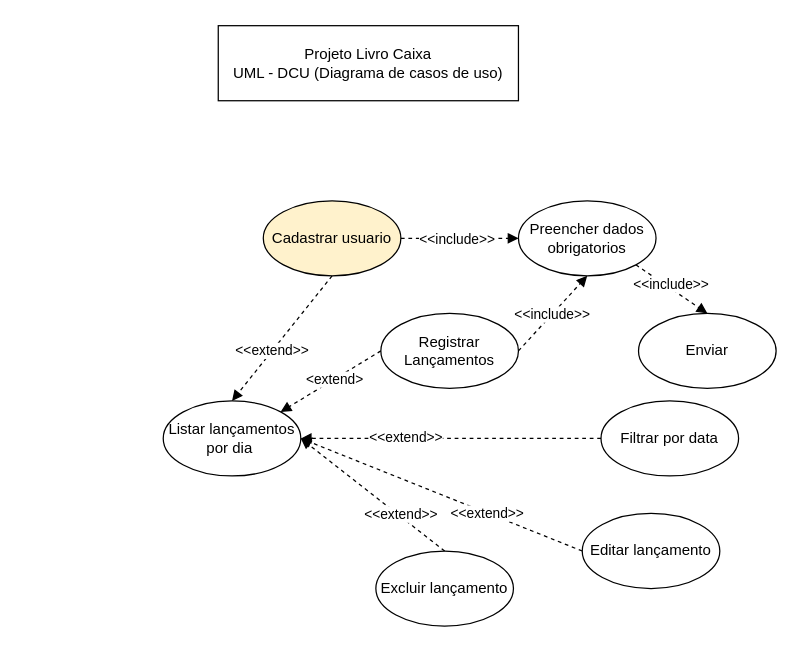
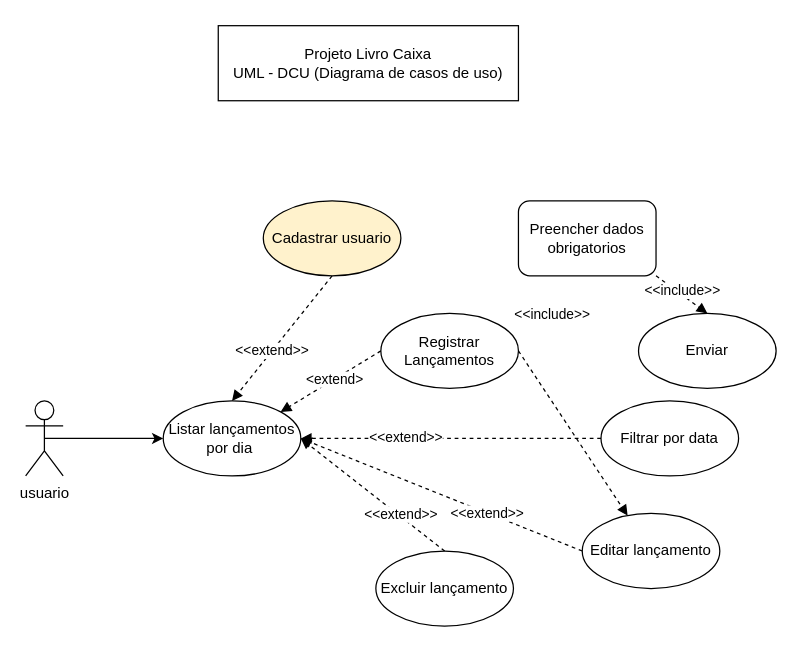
  <mxCell id="0" />
  <mxCell id="1" parent="0" />
  <mxCell id="2" value="Projeto Livro Caixa&lt;div&gt;UML - DCU (Diagrama de casos de uso)&lt;/div&gt;" style="rounded=0;whiteSpace=wrap;html=1;" vertex="1" parent="1"><mxGeometry x="174" y="20" width="240" height="60" as="geometry" /></mxCell>
- <mxCell id="5" value="Preencher dados obrigatorios" style="ellipse;whiteSpace=wrap;html=1;align=center;" vertex="1" parent="1"><mxGeometry x="414" y="160" width="110" height="60" as="geometry" /></mxCell>
+ <mxCell id="3" style="edgeStyle=orthogonalEdgeStyle;rounded=0;orthogonalLoop=1;jettySize=auto;html=1;exitX=0.5;exitY=0.5;exitDx=0;exitDy=0;exitPerimeter=0;entryX=0;entryY=0.5;entryDx=0;entryDy=0;" edge="1" parent="1" source="4" target="10"><mxGeometry relative="1" as="geometry" /></mxCell>
+ <mxCell id="4" value="usuario" style="shape=umlActor;verticalLabelPosition=bottom;verticalAlign=top;html=1;" vertex="1" parent="1"><mxGeometry x="20" y="320" width="30" height="60" as="geometry" /></mxCell>
+ <mxCell id="5" value="Preencher dados obrigatorios" style="whiteSpace=wrap;html=1;align=center;rounded=1;" vertex="1" parent="1"><mxGeometry x="414" y="160" width="110" height="60" as="geometry" /></mxCell>
  <mxCell id="6" style="rounded=0;orthogonalLoop=1;jettySize=auto;html=1;entryX=0.5;entryY=0;entryDx=0;entryDy=0;dashed=1;endArrow=block;endFill=1;exitX=0.5;exitY=1;exitDx=0;exitDy=0;" edge="1" parent="1" source="16" target="10"><mxGeometry relative="1" as="geometry"><mxPoint x="250" y="220" as="sourcePoint" /></mxGeometry></mxCell>
  <mxCell id="7" value="&amp;lt;&amp;lt;extend&amp;gt;&amp;gt;" style="edgeLabel;html=1;align=center;verticalAlign=middle;resizable=0;points=[];" vertex="1" connectable="0" parent="6"><mxGeometry x="0.205" relative="1" as="geometry"><mxPoint y="-1" as="offset" /></mxGeometry></mxCell>
  <mxCell id="8" value="Registrar Lançamentos" style="ellipse;whiteSpace=wrap;html=1;align=center;" vertex="1" parent="1"><mxGeometry x="304" y="250" width="110" height="60" as="geometry" /></mxCell>
  <mxCell id="9" value="Enviar" style="ellipse;whiteSpace=wrap;html=1;align=center;" vertex="1" parent="1"><mxGeometry x="510" y="250" width="110" height="60" as="geometry" /></mxCell>
  <mxCell id="10" value="Listar lançamentos por dia&amp;nbsp;" style="ellipse;whiteSpace=wrap;html=1;align=center;" vertex="1" parent="1"><mxGeometry x="130" y="320" width="110" height="60" as="geometry" /></mxCell>
  <mxCell id="11" value="Filtrar por data" style="ellipse;whiteSpace=wrap;html=1;align=center;" vertex="1" parent="1"><mxGeometry x="480" y="320" width="110" height="60" as="geometry" /></mxCell>
  <mxCell id="12" value="Excluir lançamento" style="ellipse;whiteSpace=wrap;html=1;align=center;" vertex="1" parent="1"><mxGeometry x="300" y="440" width="110" height="60" as="geometry" /></mxCell>
  <mxCell id="13" value="Editar lançamento" style="ellipse;whiteSpace=wrap;html=1;align=center;" vertex="1" parent="1"><mxGeometry x="465" y="410" width="110" height="60" as="geometry" /></mxCell>
  <mxCell id="14" style="rounded=0;orthogonalLoop=1;jettySize=auto;html=1;entryX=1;entryY=0;entryDx=0;entryDy=0;dashed=1;endArrow=block;endFill=1;exitX=0;exitY=0.5;exitDx=0;exitDy=0;" edge="1" parent="1" source="8" target="10"><mxGeometry relative="1" as="geometry"><mxPoint x="384" y="320" as="sourcePoint" /><mxPoint x="294" y="380" as="targetPoint" /></mxGeometry></mxCell>
  <mxCell id="15" value="&amp;lt;extend&amp;gt;" style="edgeLabel;html=1;align=center;verticalAlign=middle;resizable=0;points=[];" vertex="1" connectable="0" parent="14"><mxGeometry x="-0.068" relative="1" as="geometry"><mxPoint as="offset" /></mxGeometry></mxCell>
  <mxCell id="16" value="Cadastrar usuario" style="ellipse;whiteSpace=wrap;html=1;align=center;fillColor=#fff2cc;" vertex="1" parent="1"><mxGeometry x="210" y="160" width="110" height="60" as="geometry" /></mxCell>
- <mxCell id="17" style="rounded=0;orthogonalLoop=1;jettySize=auto;html=1;entryX=0.5;entryY=1;entryDx=0;entryDy=0;dashed=1;endArrow=block;endFill=1;exitX=1;exitY=0.5;exitDx=0;exitDy=0;" edge="1" parent="1" source="8" target="5"><mxGeometry relative="1" as="geometry"><mxPoint x="314" y="280" as="sourcePoint" /><mxPoint x="234" y="339" as="targetPoint" /></mxGeometry></mxCell>
- <mxCell id="18" style="rounded=0;orthogonalLoop=1;jettySize=auto;html=1;entryX=0;entryY=0.5;entryDx=0;entryDy=0;dashed=1;endArrow=block;endFill=1;exitX=1;exitY=0.5;exitDx=0;exitDy=0;" edge="1" parent="1" source="16" target="5"><mxGeometry relative="1" as="geometry"><mxPoint x="398" y="254" as="sourcePoint" /><mxPoint x="465" y="210" as="targetPoint" /></mxGeometry></mxCell>
- <mxCell id="19" value="&amp;lt;&amp;lt;include&amp;gt;&amp;gt;" style="edgeLabel;html=1;align=center;verticalAlign=middle;resizable=0;points=[];" vertex="1" connectable="0" parent="18"><mxGeometry x="0.148" y="-2" relative="1" as="geometry"><mxPoint x="-10" y="-2" as="offset" /></mxGeometry></mxCell>
+ <mxCell id="17" style="rounded=0;orthogonalLoop=1;jettySize=auto;html=1;dashed=1;endArrow=block;endFill=1;exitX=1;exitY=0.5;exitDx=0;exitDy=0;" edge="1" parent="1" source="8" target="13"><mxGeometry relative="1" as="geometry"><mxPoint x="314" y="280" as="sourcePoint" /><mxPoint x="234" y="339" as="targetPoint" /></mxGeometry></mxCell>
  <mxCell id="20" style="rounded=0;orthogonalLoop=1;jettySize=auto;html=1;entryX=0.5;entryY=0;entryDx=0;entryDy=0;dashed=1;endArrow=block;endFill=1;exitX=1;exitY=1;exitDx=0;exitDy=0;" edge="1" parent="1" source="5" target="9"><mxGeometry relative="1" as="geometry"><mxPoint x="398" y="254" as="sourcePoint" /><mxPoint x="465" y="210" as="targetPoint" /></mxGeometry></mxCell>
  <mxCell id="21" value="&amp;lt;&amp;lt;include&amp;gt;&amp;gt;" style="edgeLabel;html=1;align=center;verticalAlign=middle;resizable=0;points=[];" vertex="1" connectable="0" parent="20"><mxGeometry x="-0.096" y="4" relative="1" as="geometry"><mxPoint y="1" as="offset" /></mxGeometry></mxCell>
  <mxCell id="22" style="rounded=0;orthogonalLoop=1;jettySize=auto;html=1;entryX=1;entryY=0.5;entryDx=0;entryDy=0;dashed=1;endArrow=block;endFill=1;exitX=0;exitY=0.5;exitDx=0;exitDy=0;" edge="1" parent="1" source="11" target="10"><mxGeometry relative="1" as="geometry"><mxPoint x="350" y="390" as="sourcePoint" /><mxPoint x="270" y="449" as="targetPoint" /></mxGeometry></mxCell>
  <mxCell id="23" value="&amp;lt;&amp;lt;extend&amp;gt;&amp;gt;" style="edgeLabel;html=1;align=center;verticalAlign=middle;resizable=0;points=[];" vertex="1" connectable="0" parent="22"><mxGeometry x="0.308" y="-2" relative="1" as="geometry"><mxPoint as="offset" /></mxGeometry></mxCell>
  <mxCell id="24" style="rounded=0;orthogonalLoop=1;jettySize=auto;html=1;entryX=1;entryY=0.5;entryDx=0;entryDy=0;dashed=1;endArrow=block;endFill=1;exitX=0;exitY=0.5;exitDx=0;exitDy=0;" edge="1" parent="1" source="13" target="10"><mxGeometry relative="1" as="geometry"><mxPoint x="370" y="480" as="sourcePoint" /><mxPoint x="240" y="380" as="targetPoint" /></mxGeometry></mxCell>
  <mxCell id="25" value="&amp;lt;&amp;lt;extend&amp;gt;&amp;gt;" style="edgeLabel;html=1;align=center;verticalAlign=middle;resizable=0;points=[];" vertex="1" connectable="0" parent="24"><mxGeometry x="-0.325" relative="1" as="geometry"><mxPoint as="offset" /></mxGeometry></mxCell>
  <mxCell id="26" style="rounded=0;orthogonalLoop=1;jettySize=auto;html=1;dashed=1;endArrow=block;endFill=1;exitX=0.5;exitY=0;exitDx=0;exitDy=0;entryX=1;entryY=0.5;entryDx=0;entryDy=0;" edge="1" parent="1" source="12" target="10"><mxGeometry relative="1" as="geometry"><mxPoint x="356" y="509" as="sourcePoint" /><mxPoint x="250" y="350" as="targetPoint" /></mxGeometry></mxCell>
  <mxCell id="27" value="&amp;lt;&amp;lt;extend&amp;gt;&amp;gt;" style="edgeLabel;html=1;align=center;verticalAlign=middle;resizable=0;points=[];" vertex="1" connectable="0" parent="26"><mxGeometry x="-0.374" y="-1" relative="1" as="geometry"><mxPoint as="offset" /></mxGeometry></mxCell>
  <mxCell id="28" value="&amp;lt;&amp;lt;include&amp;gt;&amp;gt;" style="edgeLabel;html=1;align=center;verticalAlign=middle;resizable=0;points=[];" vertex="1" connectable="0" parent="1"><mxGeometry x="440.167" y="250" as="geometry" /></mxCell>
